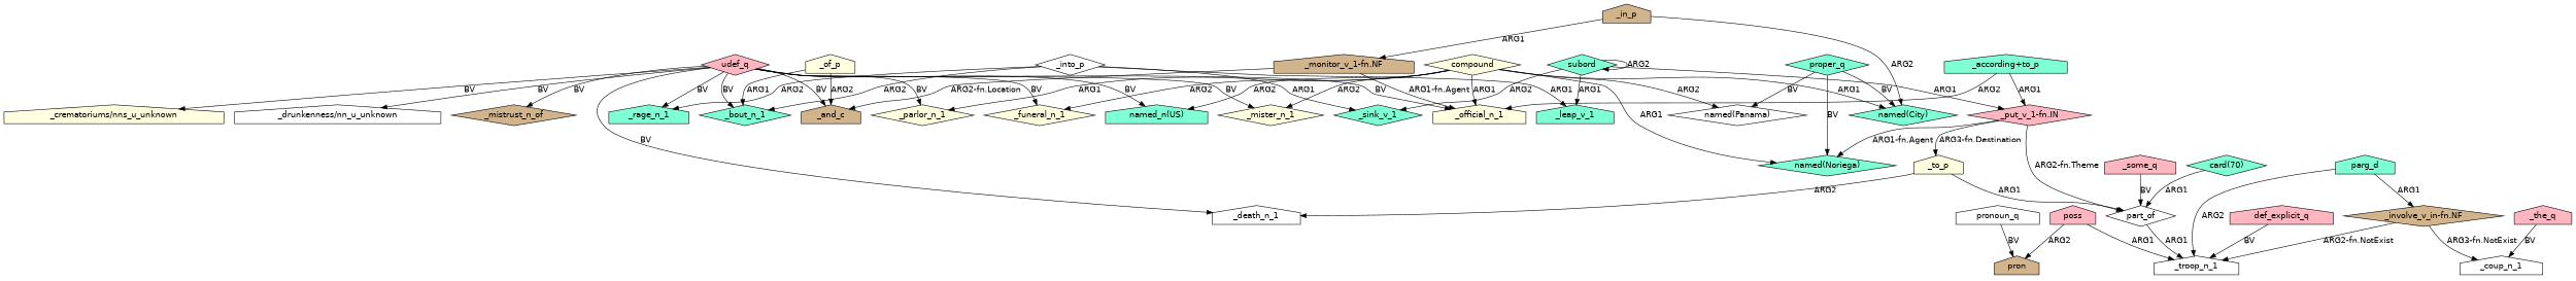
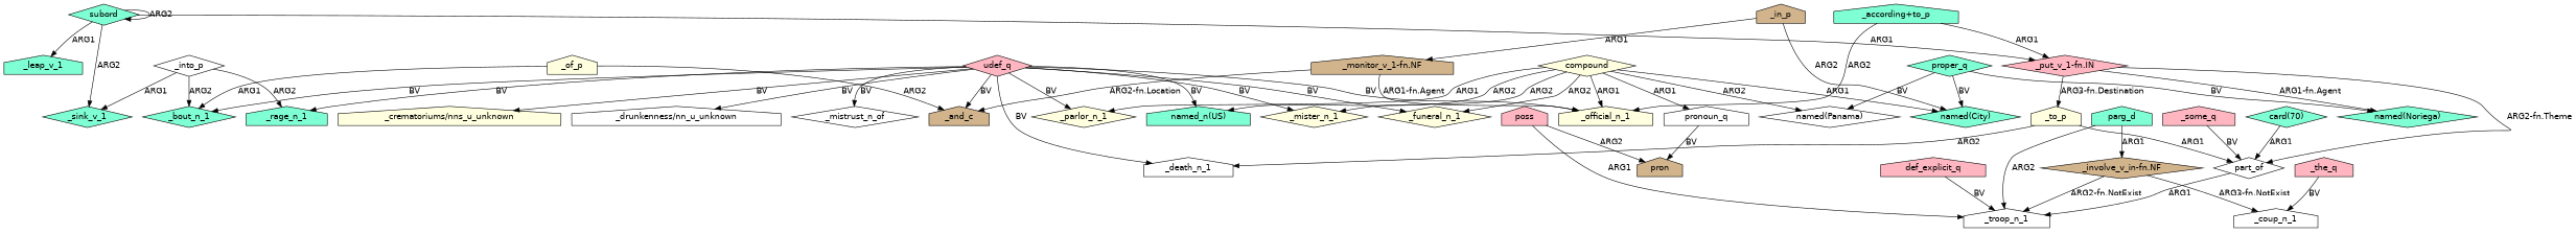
  digraph {
    fontname="DejaVu Sans"
    node [fillcolor=aquamarine fontname="DejaVu Sans" shape=house style=filled]
    edge [fontname="DejaVu Sans"]
    "_monitor_v_1-fn.NF" [fillcolor=tan]
    _official_n_1 [fillcolor=lightyellow]
    _and_c [fillcolor=tan]
    subord [shape=diamond]
    "_put_v_1-fn.IN" [fillcolor=lightpink shape=diamond]
    _leap_v_1
    _sink_v_1 [shape=diamond]
    "named(Noriega)" [shape=diamond]
    _to_p [fillcolor=lightyellow]
    part_of [fillcolor=white shape=diamond]
    _death_n_1 [fillcolor=white]
    _troop_n_1 [fillcolor=white]
    udef_q [fillcolor=lightpink shape=diamond]
    "named_n(US)"
    _mister_n_1 [fillcolor=lightyellow shape=diamond]
    _bout_n_1 [shape=diamond]
    _parlor_n_1 [fillcolor=lightyellow shape=diamond]
    _funeral_n_1 [fillcolor=lightyellow shape=diamond]
    _rage_n_1
    "_crematoriums/nns_u_unknown" [fillcolor=lightyellow]
    "_drunkenness/nn_u_unknown" [fillcolor=white]
-   _mistrust_n_of [fillcolor=tan shape=diamond]
+   _mistrust_n_of [fillcolor=white shape=diamond]
    _in_p [fillcolor=tan]
    "named(City)" [shape=diamond]
    poss [fillcolor=lightpink]
    pron [fillcolor=tan]
    _the_q [fillcolor=lightpink]
    _coup_n_1 [fillcolor=white]
    compound [fillcolor=lightyellow shape=diamond]
    "named(Panama)" [fillcolor=white shape=diamond]
    parg_d
    "_involve_v_in-fn.NF" [fillcolor=tan shape=diamond]
    _of_p [fillcolor=lightyellow]
    _into_p [fillcolor=white shape=diamond]
    "card(70)" [shape=diamond]
    proper_q [shape=diamond]
    _some_q [fillcolor=lightpink]
    pronoun_q [fillcolor=white]
    "_according+to_p"
    def_explicit_q [fillcolor=lightpink]
    "_monitor_v_1-fn.NF" -> _official_n_1 [label="ARG1-fn.Agent"]
    "_monitor_v_1-fn.NF" -> _and_c [label="ARG2-fn.Location"]
    subord -> subord [label=ARG2]
    subord -> "_put_v_1-fn.IN" [label=ARG1]
    subord -> _leap_v_1 [label=ARG1]
    subord -> _sink_v_1 [label=ARG2]
    "_put_v_1-fn.IN" -> "named(Noriega)" [label="ARG1-fn.Agent"]
    "_put_v_1-fn.IN" -> _to_p [label="ARG3-fn.Destination"]
    "_put_v_1-fn.IN" -> part_of [label="ARG2-fn.Theme"]
    _to_p -> part_of [label=ARG1]
    _to_p -> _death_n_1 [label=ARG2]
    part_of -> _troop_n_1 [label=ARG1]
    udef_q -> _official_n_1 [label=BV]
    udef_q -> _and_c [label=BV]
    udef_q -> _death_n_1 [label=BV]
    udef_q -> "named_n(US)" [label=BV]
    udef_q -> _mister_n_1 [label=BV]
    udef_q -> _bout_n_1 [label=BV]
    udef_q -> _parlor_n_1 [label=BV]
    udef_q -> _funeral_n_1 [label=BV]
    udef_q -> _rage_n_1 [label=BV]
    udef_q -> "_crematoriums/nns_u_unknown" [label=BV]
    udef_q -> "_drunkenness/nn_u_unknown" [label=BV]
    udef_q -> _mistrust_n_of [label=BV]
    _in_p -> "_monitor_v_1-fn.NF" [label=ARG1]
    _in_p -> "named(City)" [label=ARG2]
    poss -> _troop_n_1 [label=ARG1]
    poss -> pron [label=ARG2]
    _the_q -> _coup_n_1 [label=BV]
    compound -> _official_n_1 [label=ARG1]
-   compound -> "named(Noriega)" [label=ARG1]
+   compound -> pronoun_q [label=ARG1]
    compound -> "named_n(US)" [label=ARG2]
    compound -> _mister_n_1 [label=ARG2]
    compound -> _parlor_n_1 [label=ARG1]
    compound -> _funeral_n_1 [label=ARG2]
    compound -> "named(City)" [label=ARG1]
    compound -> "named(Panama)" [label=ARG2]
    parg_d -> _troop_n_1 [label=ARG2]
    parg_d -> "_involve_v_in-fn.NF" [label=ARG1]
    "_involve_v_in-fn.NF" -> _troop_n_1 [label="ARG2-fn.NotExist"]
    "_involve_v_in-fn.NF" -> _coup_n_1 [label="ARG3-fn.NotExist"]
    _of_p -> _and_c [label=ARG2]
    _of_p -> _bout_n_1 [label=ARG1]
-   _into_p -> _leap_v_1 [label=ARG1]
    _into_p -> _sink_v_1 [label=ARG1]
    _into_p -> _bout_n_1 [label=ARG2]
    _into_p -> _rage_n_1 [label=ARG2]
    "card(70)" -> part_of [label=ARG1]
    proper_q -> "named(Noriega)" [label=BV]
    proper_q -> "named(City)" [label=BV]
    proper_q -> "named(Panama)" [label=BV]
    _some_q -> part_of [label=BV]
    pronoun_q -> pron [label=BV]
    "_according+to_p" -> _official_n_1 [label=ARG2]
    "_according+to_p" -> "_put_v_1-fn.IN" [label=ARG1]
    def_explicit_q -> _troop_n_1 [label=BV]
  }
